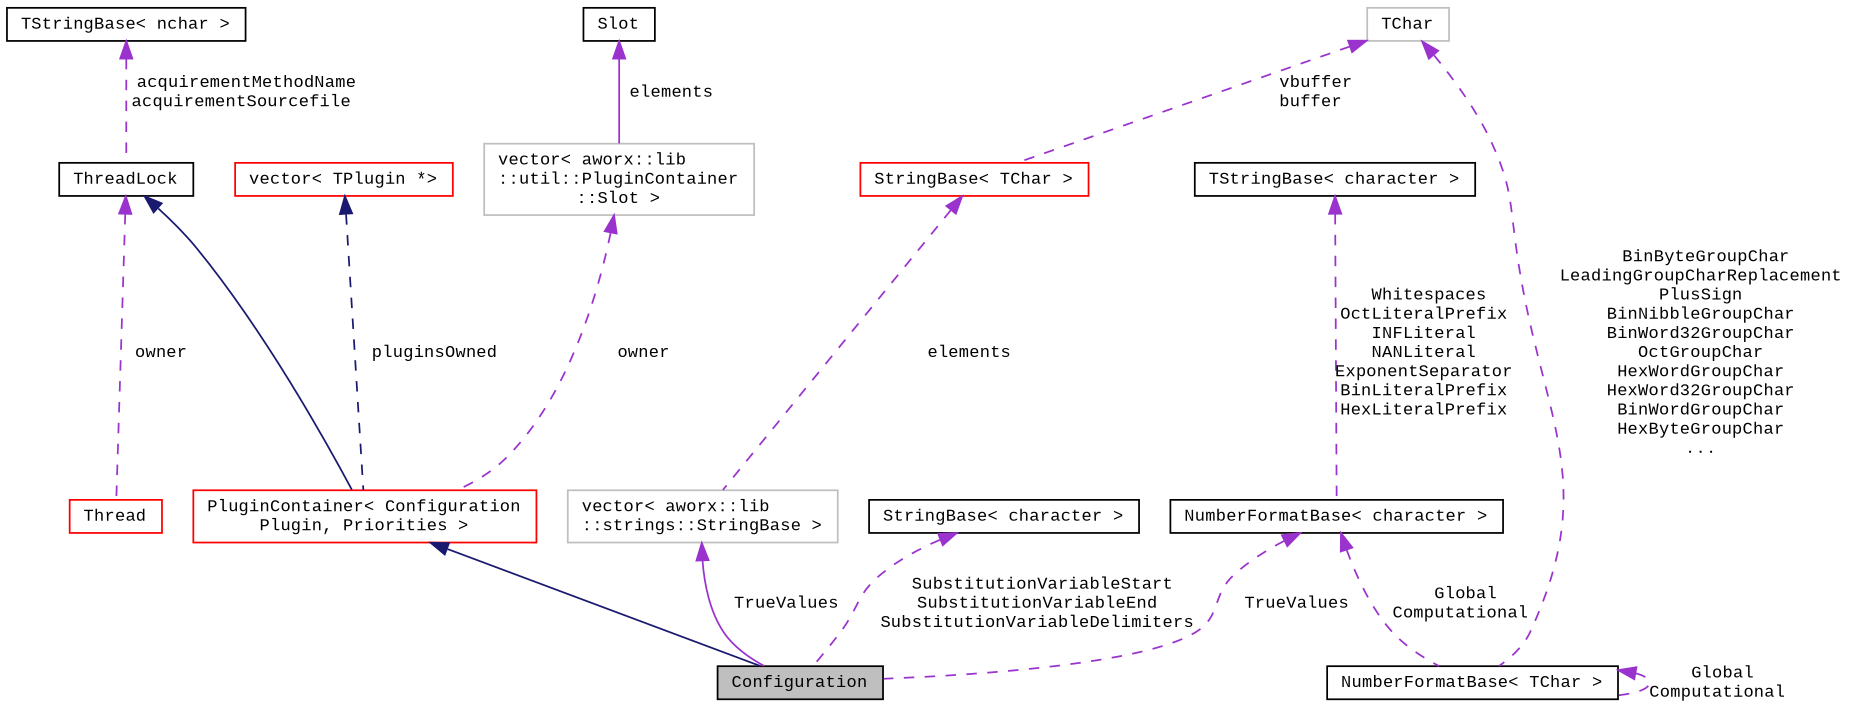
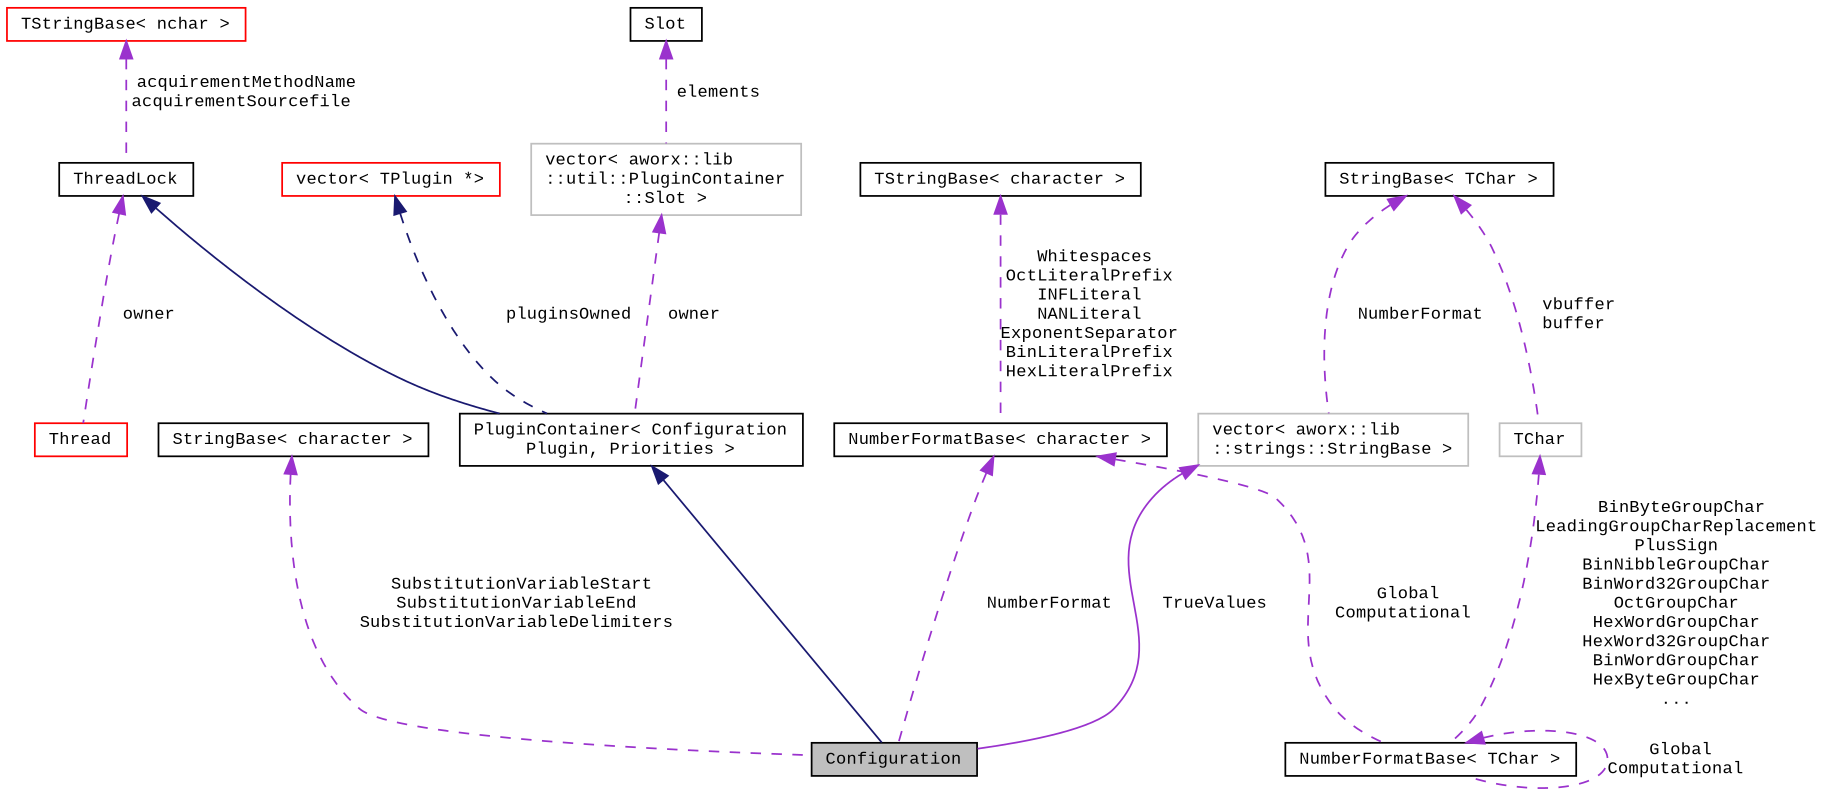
  digraph {
    fontname="Liberation Mono"
    rankdir=TB
    node [color=black fillcolor=white fontname="Liberation Mono" fontsize=10 shape=record style=filled]
    edge [color=darkorchid3 dir=back fontname="Liberation Mono" fontsize=10 labelfontname=Helvetica labelfontsize=10 style=dashed]
    n1 [fillcolor=grey75 fontcolor=black height=0.2 label=Configuration width=0.4]
-   n2 [color=red height=0.2 label="PluginContainer\< Configuration\lPlugin, Priorities \>" width=0.4]
+   n2 [height=0.2 label="PluginContainer\< Configuration\lPlugin, Priorities \>" width=0.4]
    n3 [height=0.2 label=ThreadLock width=0.4]
    n4 [color=red height=0.2 label=Thread width=0.4]
-   n5 [height=0.2 label="TStringBase\< nchar \>" width=0.4]
+   n5 [color=red height=0.2 label="TStringBase\< nchar \>" width=0.4]
    n6 [color=red height=0.2 label="vector\< TPlugin *\>" width=0.4]
    n7 [color=grey75 height=0.2 label="vector\< aworx::lib\l::util::PluginContainer\l::Slot \>" width=0.4]
    n8 [height=0.2 label=Slot width=0.4]
    n9 [height=0.2 label="StringBase\< character \>" width=0.4]
    n10 [height=0.2 label="TStringBase\< character \>" width=0.4]
    n11 [height=0.2 label="NumberFormatBase\< character \>" width=0.4]
    n12 [height=0.2 label="NumberFormatBase\< TChar \>" width=0.4]
    n13 [color=grey75 height=0.2 label=TChar width=0.4]
-   n14 [color=red height=0.2 label="StringBase\< TChar \>" width=0.4]
+   n14 [height=0.2 label="StringBase\< TChar \>" width=0.4]
    n15 [color=grey75 height=0.2 label="vector\< aworx::lib\l::strings::StringBase \>" width=0.4]
    n2 -> n1 [color=midnightblue style=solid]
    n3 -> n2 [color=midnightblue style=solid]
    n3 -> n4 [label=" owner"]
    n5 -> n3 [label=" acquirementMethodName\nacquirementSourcefile"]
    n6 -> n2 [color=midnightblue label=" pluginsOwned"]
    n7 -> n2 [label=" owner"]
-   n8 -> n7 [label=" elements" style=solid]
+   n8 -> n7 [label=" elements"]
    n9 -> n1 [label=" SubstitutionVariableStart\nSubstitutionVariableEnd\nSubstitutionVariableDelimiters"]
    n10 -> n11 [label=" Whitespaces\nOctLiteralPrefix\nINFLiteral\nNANLiteral\nExponentSeparator\nBinLiteralPrefix\nHexLiteralPrefix"]
-   n11 -> n1 [label=" TrueValues"]
+   n11 -> n1 [label=" NumberFormat"]
    n11 -> n12 [label=" Global\nComputational"]
    n12 -> n12 [label=" Global\nComputational"]
    n13 -> n12 [label=" BinByteGroupChar\nLeadingGroupCharReplacement\nPlusSign\nBinNibbleGroupChar\nBinWord32GroupChar\nOctGroupChar\nHexWordGroupChar\nHexWord32GroupChar\nBinWordGroupChar\nHexByteGroupChar\n..."]
-   n13 -> n14 [label=" vbuffer\nbuffer"]
-   n14 -> n15 [label=" elements"]
+   n14 -> n13 [label=" vbuffer\nbuffer"]
+   n14 -> n15 [label=" NumberFormat"]
    n15 -> n1 [label=" TrueValues" style=solid]
  }
